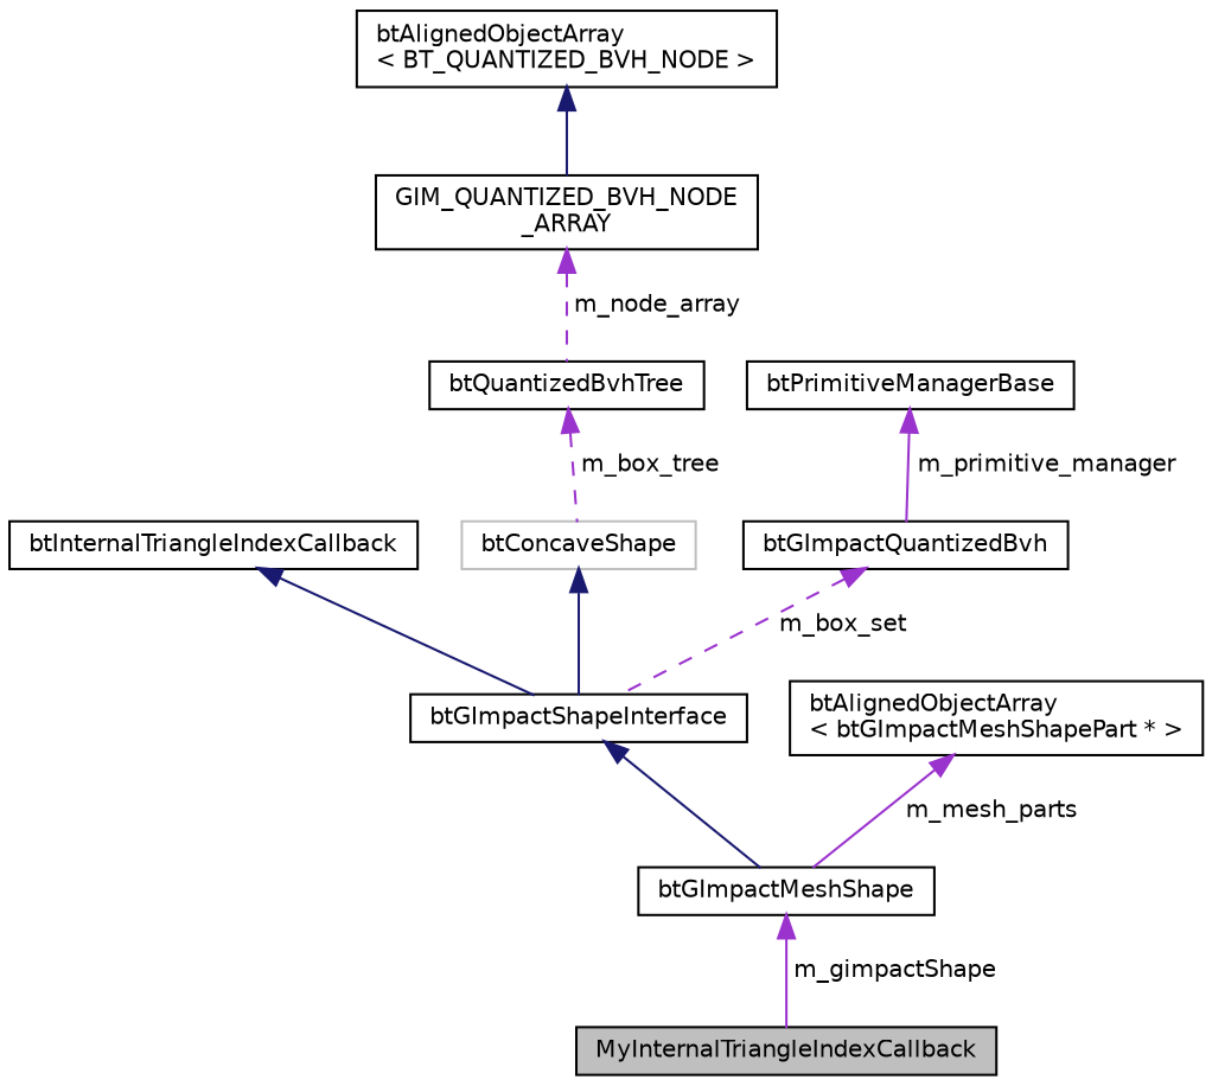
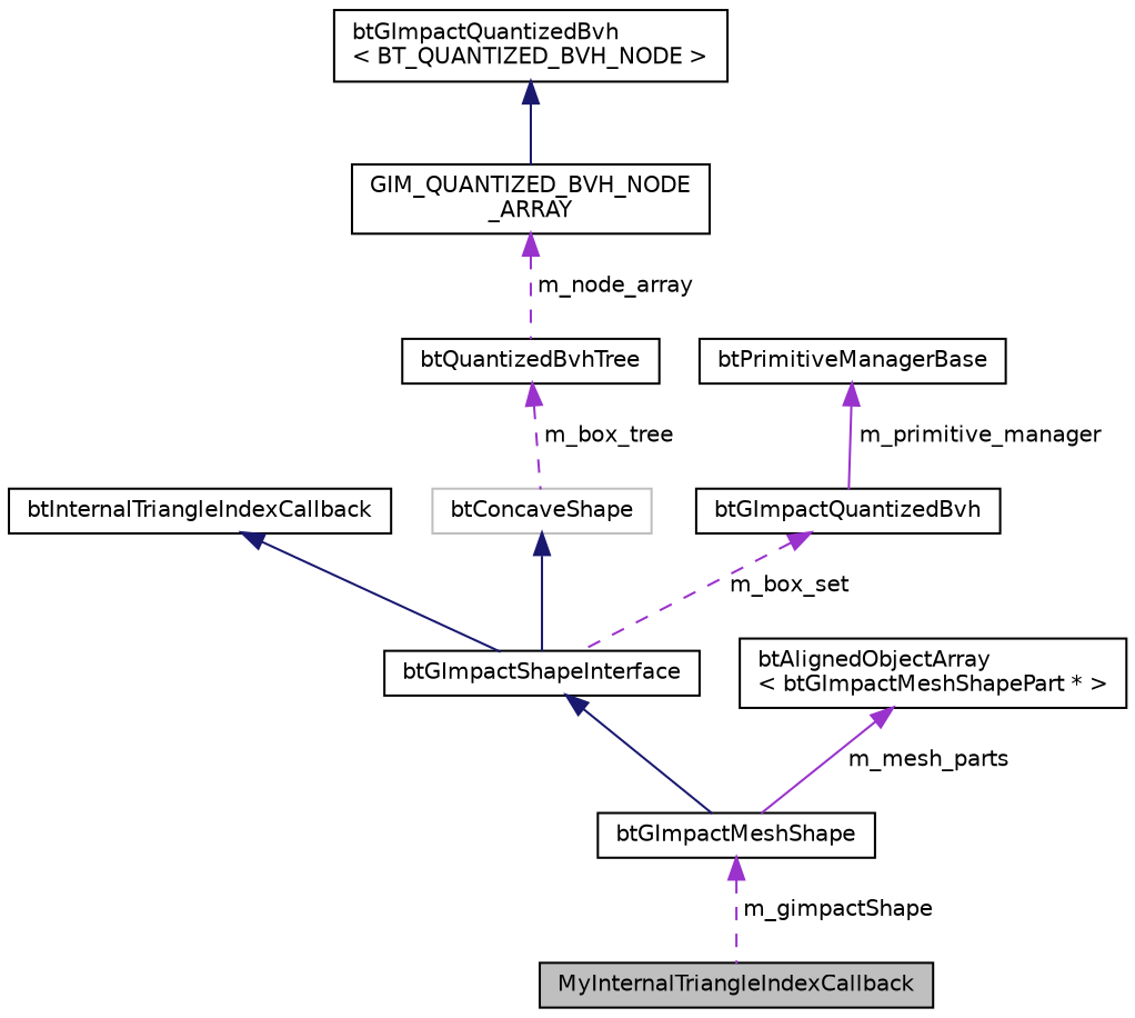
  digraph {
    node [color=black fillcolor=white fontname=Helvetica fontsize=10 shape=record style=filled]
    edge [color=darkorchid3 dir=back fontname=Helvetica fontsize=10 labelfontname=Helvetica labelfontsize=10 style=solid]
    n1 [fillcolor=grey75 fontcolor=black height=0.2 label=MyInternalTriangleIndexCallback width=0.4]
    n2 [height=0.2 label=btInternalTriangleIndexCallback width=0.4]
    n3 [height=0.2 label=btGImpactShapeInterface width=0.4]
    n4 [height=0.2 label=btGImpactMeshShape width=0.4]
    n5 [color=grey75 height=0.2 label=btConcaveShape width=0.4]
    n6 [height=0.2 label=btGImpactQuantizedBvh width=0.4]
    n7 [height=0.2 label=btPrimitiveManagerBase width=0.4]
    n8 [height=0.2 label=btQuantizedBvhTree width=0.4]
    n9 [height=0.2 label="GIM_QUANTIZED_BVH_NODE\l_ARRAY" width=0.4]
-   n10 [height=0.2 label="btAlignedObjectArray\l\< BT_QUANTIZED_BVH_NODE \>" width=0.4]
+   n10 [height=0.2 label="btGImpactQuantizedBvh\l\< BT_QUANTIZED_BVH_NODE \>" width=0.4]
    n11 [height=0.2 label="btAlignedObjectArray\l\< btGImpactMeshShapePart * \>" width=0.4]
    n2 -> n3 [color=midnightblue]
    n3 -> n4 [color=midnightblue]
-   n4 -> n1 [label=" m_gimpactShape"]
+   n4 -> n1 [label=" m_gimpactShape" style=dashed]
    n5 -> n3 [color=midnightblue]
    n6 -> n3 [label=" m_box_set" style=dashed]
    n7 -> n6 [label=" m_primitive_manager"]
    n8 -> n5 [label=" m_box_tree" style=dashed]
    n9 -> n8 [label=" m_node_array" style=dashed]
    n10 -> n9 [color=midnightblue]
    n11 -> n4 [label=" m_mesh_parts"]
  }
